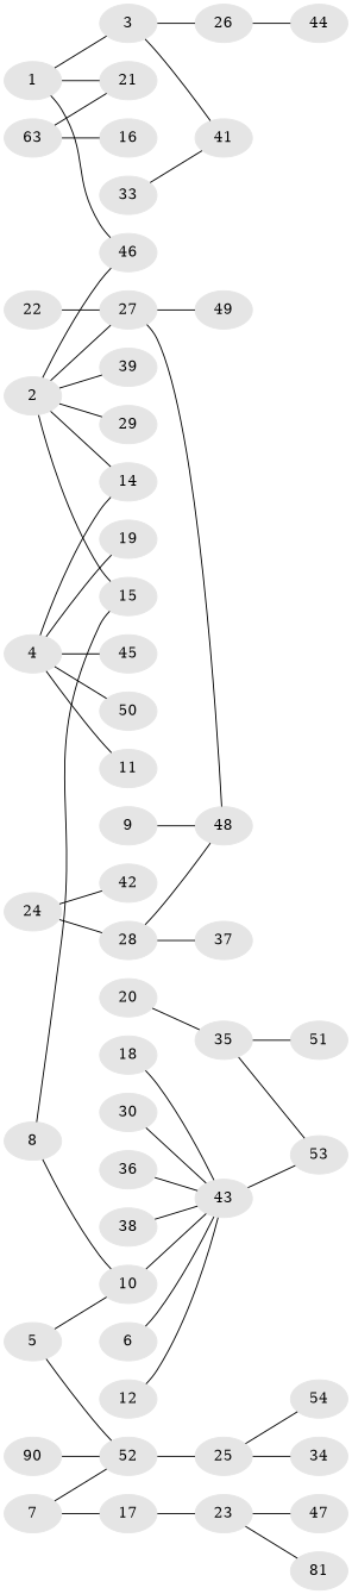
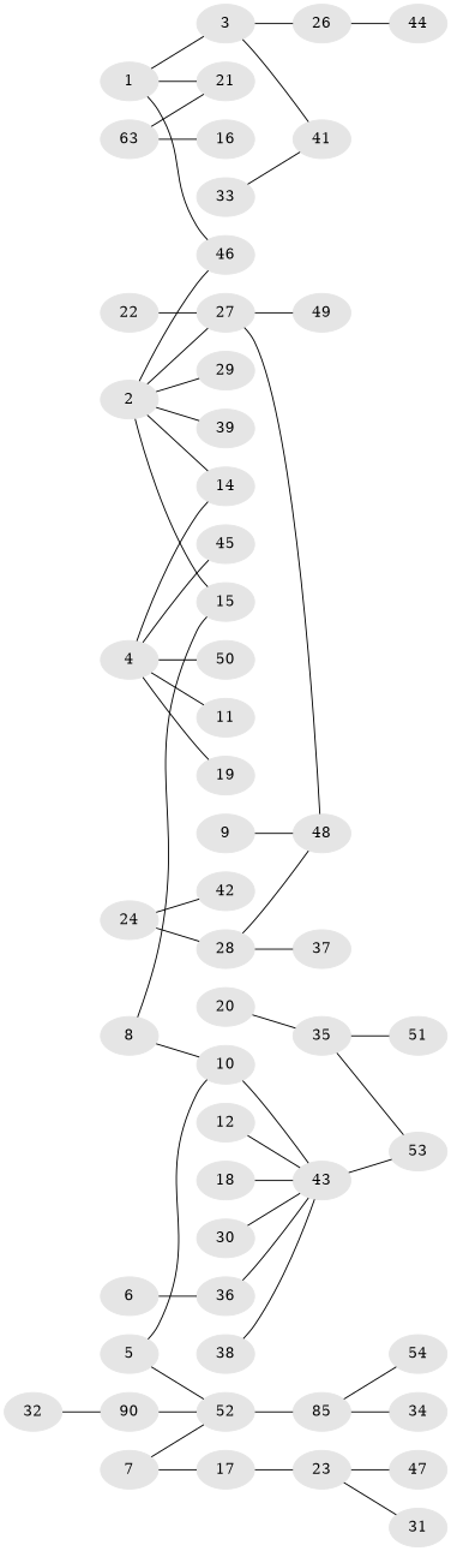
  graph {
    rankdir=LR
    node [color=gray90 style=filled]
    edge [weight=1.0]
    1
    3
    21
    46
    26
    41
    2
    14
    27
    29
    39
    15
    48
    49
    44
    4
    11
    19
    45
    50
    5
    10
    52
    43
-   25
+   25 [label=85]
    6
    34
    54
    53
    7
    17
    23
    8
    9
    12
    n36 [label=63]
    16
-   31 [label=81]
+   31
    47
    18
    20
    35
    51
    22
    24
    28
    42
    37
    30
    n50 [label=90]
+   32
    33
    36
    38
    1 -- 3
    1 -- 21
    1 -- 46
    3 -- 26
    3 -- 41
    26 -- 44
    2 -- 46
    2 -- 14
    2 -- 27
    2 -- 29
    2 -- 39
    2 -- 15
    27 -- 48
    27 -- 49
    4 -- 14
    4 -- 11
    4 -- 19
    4 -- 45
    4 -- 50
    5 -- 10
    5 -- 52
    10 -- 43
    52 -- 25
    43 -- 53
    25 -- 34
    25 -- 54
-   6 -- 43
+   6 -- 36
    7 -- 52
    7 -- 17
    17 -- 23
    23 -- 31
    23 -- 47
    8 -- 15
    8 -- 10
    9 -- 48
    12 -- 43
    n36 -- 21
    n36 -- 16
    18 -- 43
    20 -- 35
    35 -- 53
    35 -- 51
    22 -- 27
    24 -- 28
    24 -- 42
    28 -- 48
    28 -- 37
    30 -- 43
    n50 -- 52
+   32 -- n50
    33 -- 41
    36 -- 43
    38 -- 43
  }
